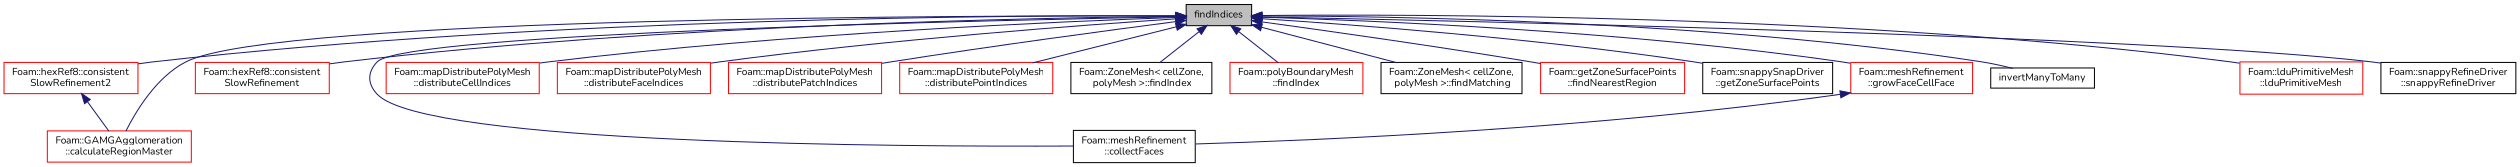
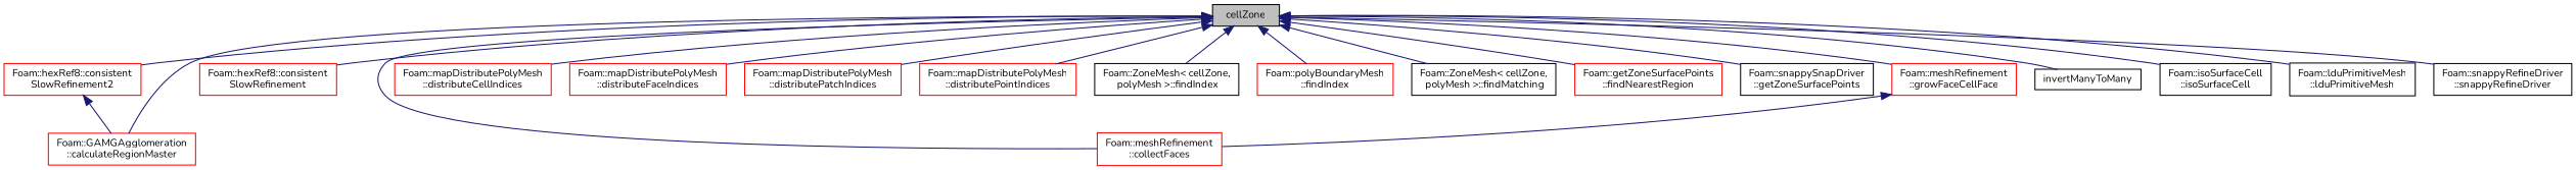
  digraph {
    fontname=Nunito
    rankdir=TB
    node [color=red fontname=Nunito fontsize=10 shape=record]
    edge [color=midnightblue dir=back fontname=Nunito fontsize=10 labelfontname=Helvetica labelfontsize=10 style=solid]
-   n1 [color=black fillcolor=grey75 fontcolor=black height=0.2 label=findIndices style=filled width=0.4]
+   n1 [color=black fillcolor=grey75 fontcolor=black height=0.2 label=cellZone style=filled width=0.4]
    n2 [height=0.2 label="Foam::GAMGAgglomeration\l::calculateRegionMaster" width=0.4]
-   n3 [color=black height=0.2 label="Foam::meshRefinement\l::collectFaces" width=0.4]
+   n3 [height=0.2 label="Foam::meshRefinement\l::collectFaces" width=0.4]
    n4 [height=0.2 label="Foam::hexRef8::consistent\lSlowRefinement" width=0.4]
    n5 [height=0.2 label="Foam::hexRef8::consistent\lSlowRefinement2" width=0.4]
    n6 [height=0.2 label="Foam::mapDistributePolyMesh\l::distributeCellIndices" width=0.4]
    n7 [height=0.2 label="Foam::mapDistributePolyMesh\l::distributeFaceIndices" width=0.4]
    n8 [height=0.2 label="Foam::mapDistributePolyMesh\l::distributePatchIndices" width=0.4]
    n9 [height=0.2 label="Foam::mapDistributePolyMesh\l::distributePointIndices" width=0.4]
    n10 [color=black height=0.2 label="Foam::ZoneMesh\< cellZone,\l polyMesh \>::findIndex" width=0.4]
    n11 [height=0.2 label="Foam::polyBoundaryMesh\l::findIndex" width=0.4]
    n12 [color=black height=0.2 label="Foam::ZoneMesh\< cellZone,\l polyMesh \>::findMatching" width=0.4]
    n13 [height=0.2 label="Foam::getZoneSurfacePoints\l::findNearestRegion" width=0.4]
    n14 [color=black height=0.2 label="Foam::snappySnapDriver\l::getZoneSurfacePoints" width=0.4]
    n15 [height=0.2 label="Foam::meshRefinement\l::growFaceCellFace" width=0.4]
    n16 [color=black height=0.2 label=invertManyToMany width=0.4]
-   n18 [height=0.2 label="Foam::lduPrimitiveMesh\l::lduPrimitiveMesh" width=0.4]
+   n17 [color=black height=0.2 label="Foam::isoSurfaceCell\l::isoSurfaceCell" width=0.4]
+   n18 [color=black height=0.2 label="Foam::lduPrimitiveMesh\l::lduPrimitiveMesh" width=0.4]
    n19 [color=black height=0.2 label="Foam::snappyRefineDriver\l::snappyRefineDriver" width=0.4]
    n1 -> n2
    n1 -> n3
    n1 -> n4
    n1 -> n5
    n1 -> n6
    n1 -> n7
    n1 -> n8
    n1 -> n9
    n1 -> n10
    n1 -> n11
    n1 -> n12
    n1 -> n13
    n1 -> n14
    n1 -> n15
    n1 -> n16
+   n1 -> n17
    n1 -> n18
    n1 -> n19
    n5 -> n2
    n15 -> n3
  }
